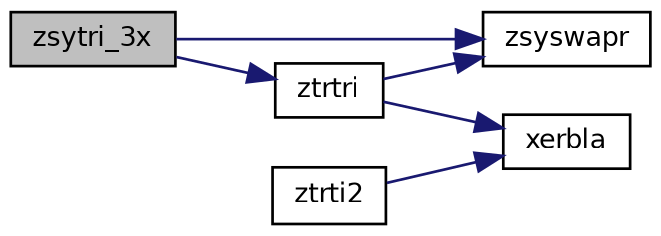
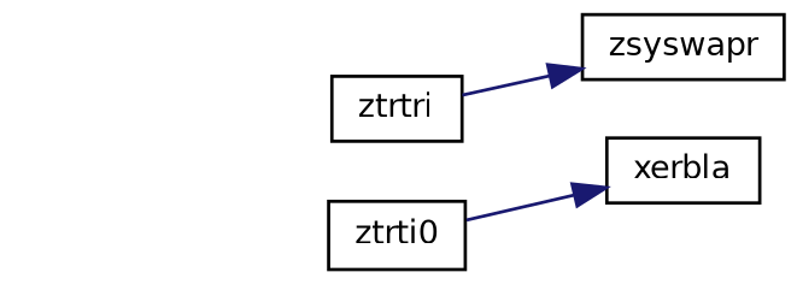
  digraph {
    rankdir=LR
    node [color=black fillcolor=white fontname=Helvetica fontsize=10 shape=record style=filled]
    edge [color=midnightblue fontname=Helvetica fontsize=10 labelfontname=Helvetica labelfontsize=10 style=solid]
-   n1 [fillcolor=grey75 fontcolor=black height=0.2 label=zsytri_3x width=0.4]
    n2 [height=0.2 label=zsyswapr width=0.4]
    n3 [height=0.2 label=ztrtri width=0.4]
    n4 [height=0.2 label=xerbla width=0.4]
-   n5 [height=0.2 label=ztrti2 width=0.4]
-   n1 -> n2
-   n1 -> n3
+   n5 [height=0.2 label=ztrti0 width=0.4]
    n3 -> n2
-   n3 -> n4
    n5 -> n4
  }
